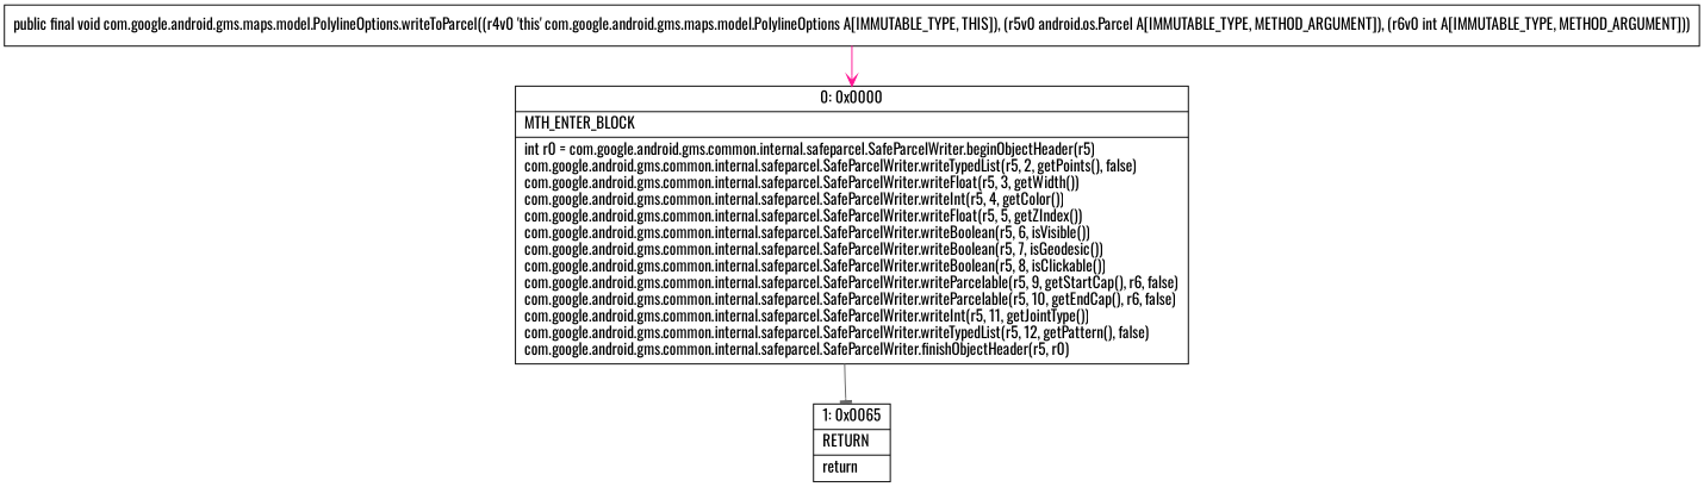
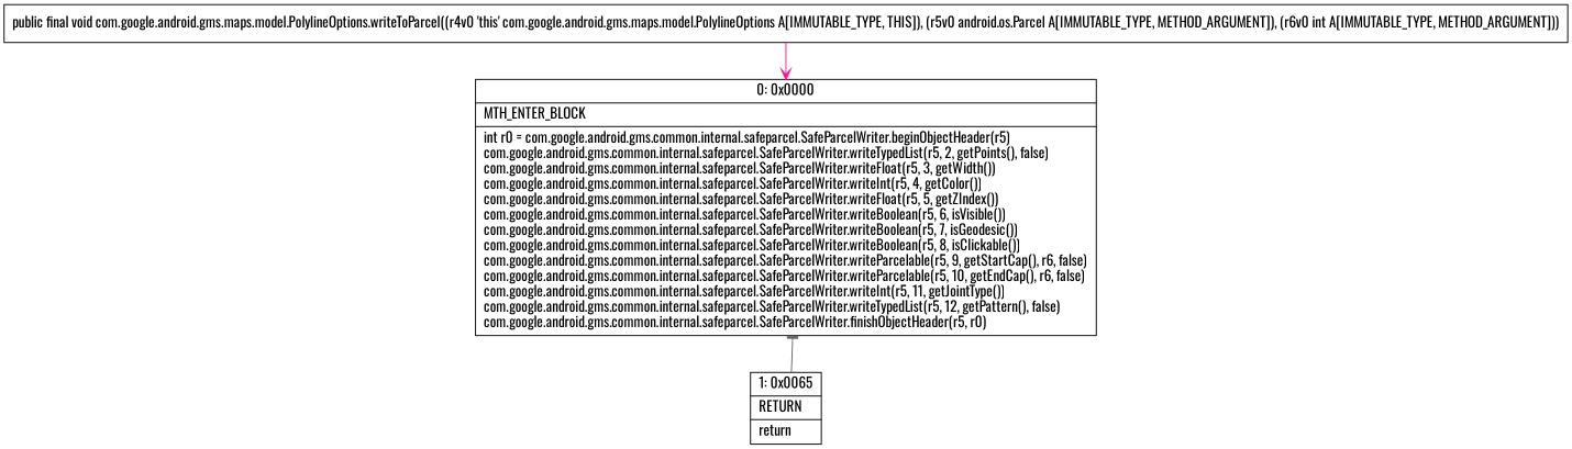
  digraph {
    fontname=Oswald
    node [shape=record fontname=Oswald]
    edge [fontname=Oswald]
    n1 [label="{0\:\ 0x0000|MTH_ENTER_BLOCK\l|int r0 = com.google.android.gms.common.internal.safeparcel.SafeParcelWriter.beginObjectHeader(r5)\lcom.google.android.gms.common.internal.safeparcel.SafeParcelWriter.writeTypedList(r5, 2, getPoints(), false)\lcom.google.android.gms.common.internal.safeparcel.SafeParcelWriter.writeFloat(r5, 3, getWidth())\lcom.google.android.gms.common.internal.safeparcel.SafeParcelWriter.writeInt(r5, 4, getColor())\lcom.google.android.gms.common.internal.safeparcel.SafeParcelWriter.writeFloat(r5, 5, getZIndex())\lcom.google.android.gms.common.internal.safeparcel.SafeParcelWriter.writeBoolean(r5, 6, isVisible())\lcom.google.android.gms.common.internal.safeparcel.SafeParcelWriter.writeBoolean(r5, 7, isGeodesic())\lcom.google.android.gms.common.internal.safeparcel.SafeParcelWriter.writeBoolean(r5, 8, isClickable())\lcom.google.android.gms.common.internal.safeparcel.SafeParcelWriter.writeParcelable(r5, 9, getStartCap(), r6, false)\lcom.google.android.gms.common.internal.safeparcel.SafeParcelWriter.writeParcelable(r5, 10, getEndCap(), r6, false)\lcom.google.android.gms.common.internal.safeparcel.SafeParcelWriter.writeInt(r5, 11, getJointType())\lcom.google.android.gms.common.internal.safeparcel.SafeParcelWriter.writeTypedList(r5, 12, getPattern(), false)\lcom.google.android.gms.common.internal.safeparcel.SafeParcelWriter.finishObjectHeader(r5, r0)\l}"]
    n2 [label="{1\:\ 0x0065|RETURN\l|return\l}"]
    n3 [label="{public final void com.google.android.gms.maps.model.PolylineOptions.writeToParcel((r4v0 'this' com.google.android.gms.maps.model.PolylineOptions A[IMMUTABLE_TYPE, THIS]), (r5v0 android.os.Parcel A[IMMUTABLE_TYPE, METHOD_ARGUMENT]), (r6v0 int A[IMMUTABLE_TYPE, METHOD_ARGUMENT])) }"]
-   n1 -> n2 [color=gray40 arrowhead=tee]
+   n2 -> n1 [color=gray40 arrowhead=tee]
    n3 -> n1 [color=deeppink arrowhead=vee]
  }
